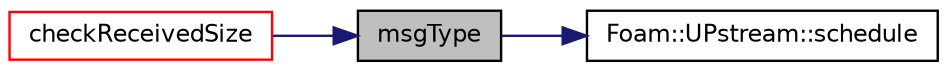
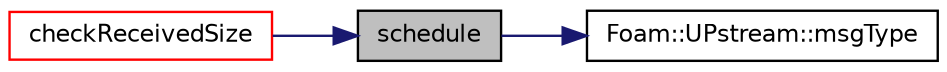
  digraph {
    rankdir=LR
    node [color=black fontname=Helvetica fontsize=10 shape=record]
    edge [color=midnightblue fontname=Helvetica fontsize=10 labelfontname=Helvetica labelfontsize=10 style=solid]
-   n1 [fillcolor=grey75 fontcolor=black height=0.2 label=msgType style=filled width=0.4]
-   n2 [height=0.2 label="Foam::UPstream::schedule" width=0.4]
+   n1 [fillcolor=grey75 fontcolor=black height=0.2 label=schedule style=filled width=0.4]
+   n2 [height=0.2 label="Foam::UPstream::msgType" width=0.4]
    n3 [color=red height=0.2 label=checkReceivedSize width=0.4]
    n1 -> n2
    n3 -> n1
  }
